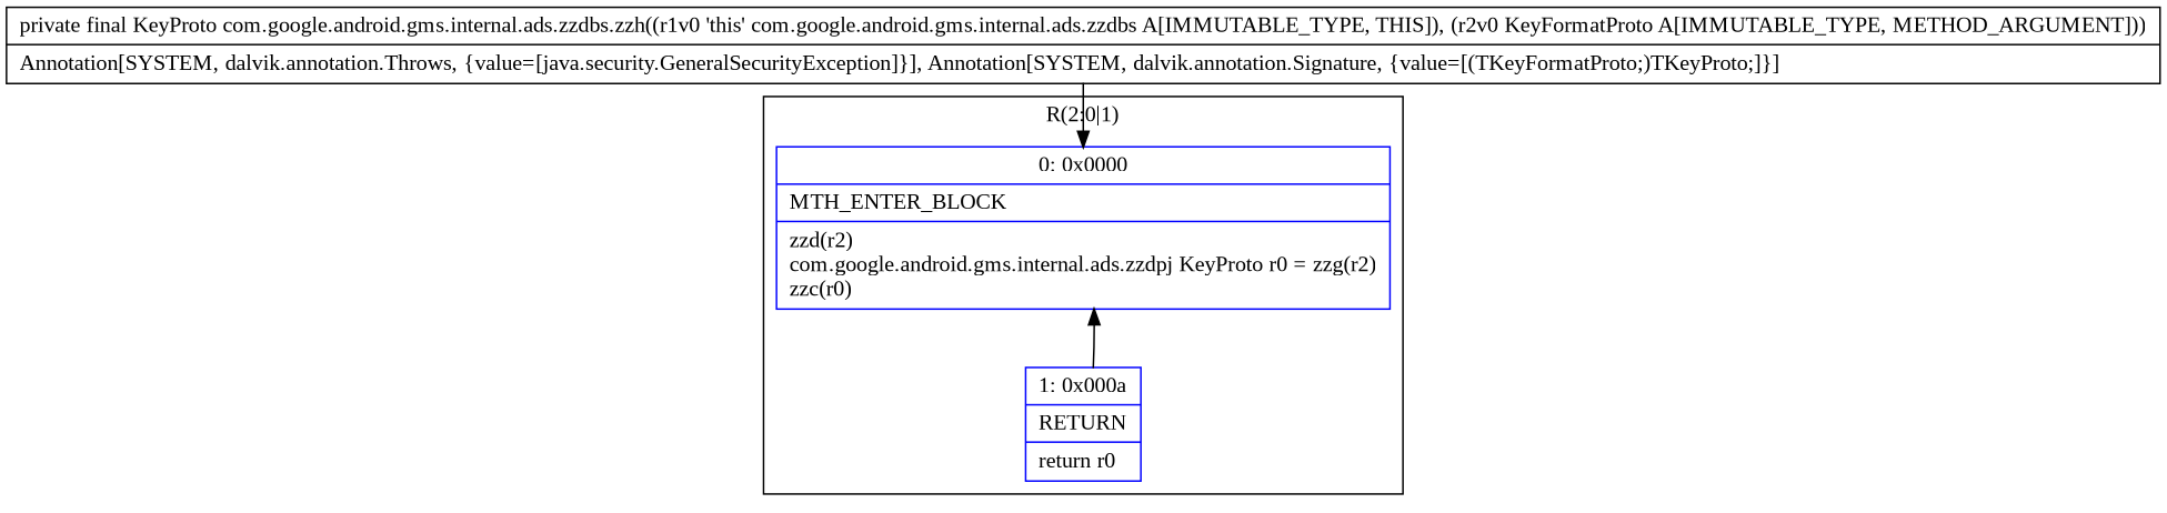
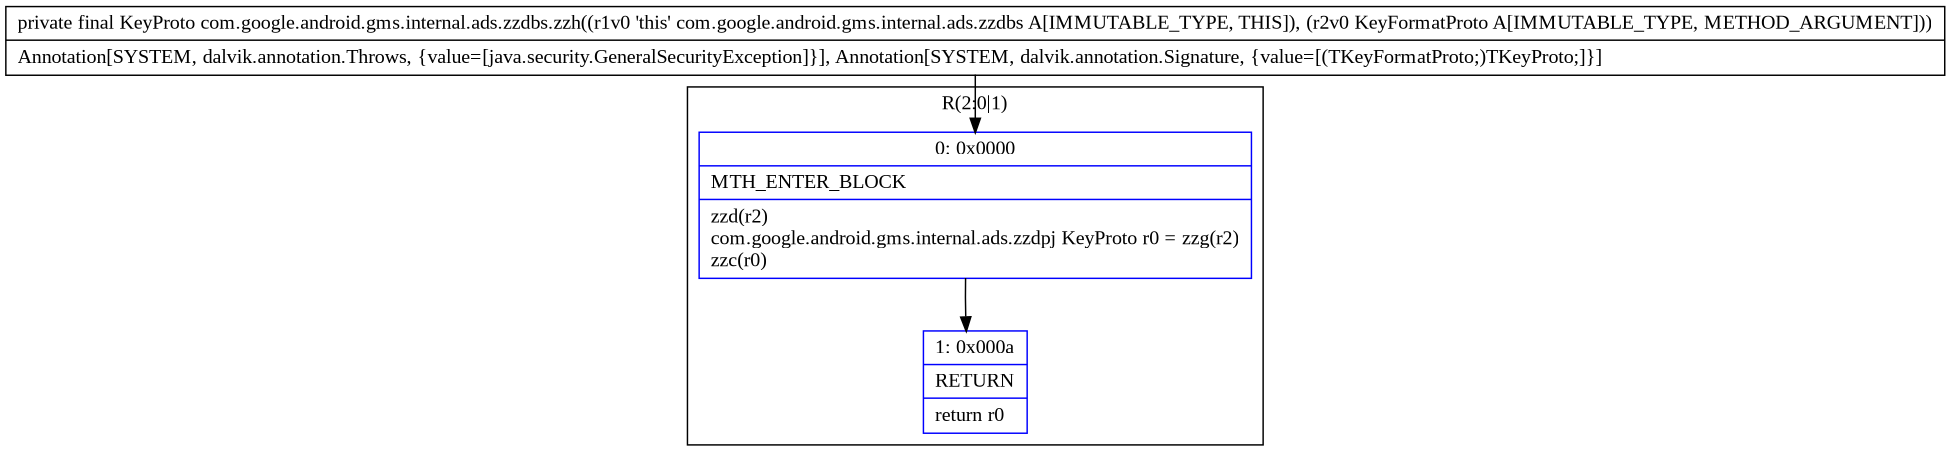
  digraph {
    fontname="Liberation Serif"
    node [color=blue shape=record fontname="Liberation Serif"]
    edge [fontname="Liberation Serif"]
    n1 [label="{0\:\ 0x0000|MTH_ENTER_BLOCK\l|zzd(r2)\lcom.google.android.gms.internal.ads.zzdpj KeyProto r0 = zzg(r2)\lzzc(r0)\l}"]
    n2 [label="{1\:\ 0x000a|RETURN\l|return r0\l}"]
    n3 [label="{private final KeyProto com.google.android.gms.internal.ads.zzdbs.zzh((r1v0 'this' com.google.android.gms.internal.ads.zzdbs A[IMMUTABLE_TYPE, THIS]), (r2v0 KeyFormatProto A[IMMUTABLE_TYPE, METHOD_ARGUMENT]))  | Annotation[SYSTEM, dalvik.annotation.Throws, \{value=[java.security.GeneralSecurityException]\}], Annotation[SYSTEM, dalvik.annotation.Signature, \{value=[(TKeyFormatProto;)TKeyProto;]\}]\l}" color=""]
    subgraph cluster_1 {
      label="R(2:0|1)"
      n1
      n2
    }
-   n2 -> n1
+   n1 -> n2
    n3 -> n1
  }
